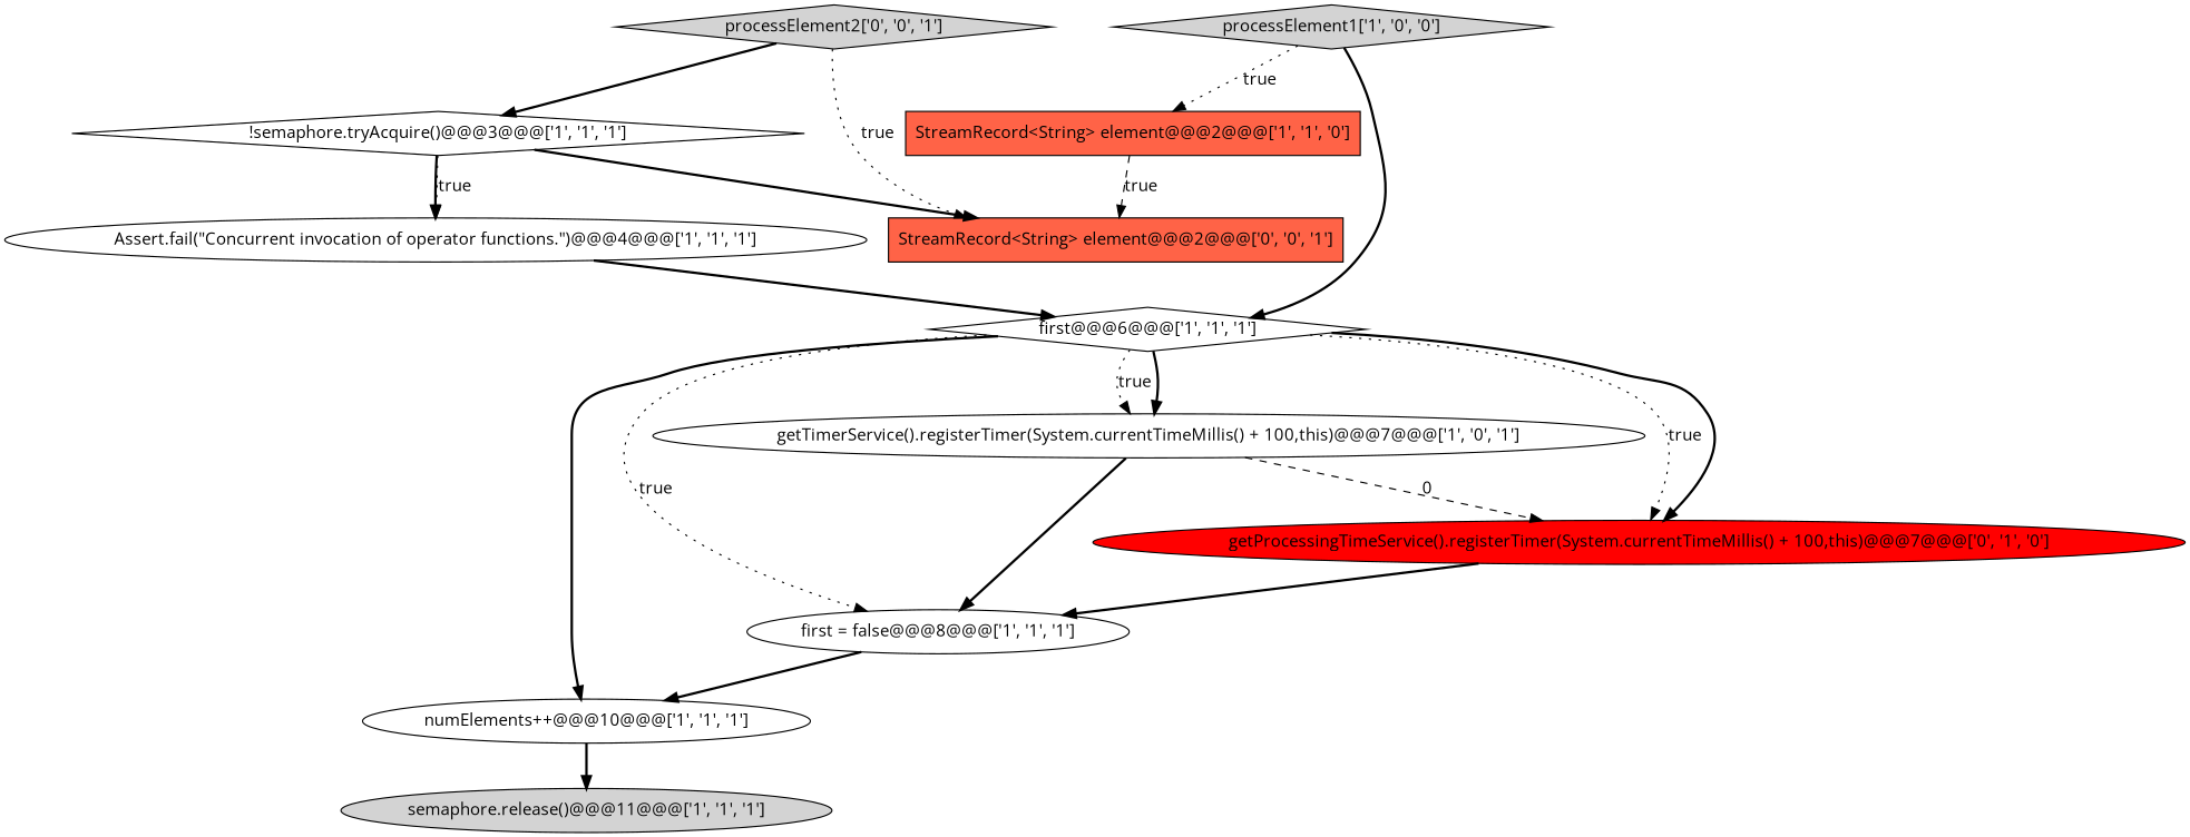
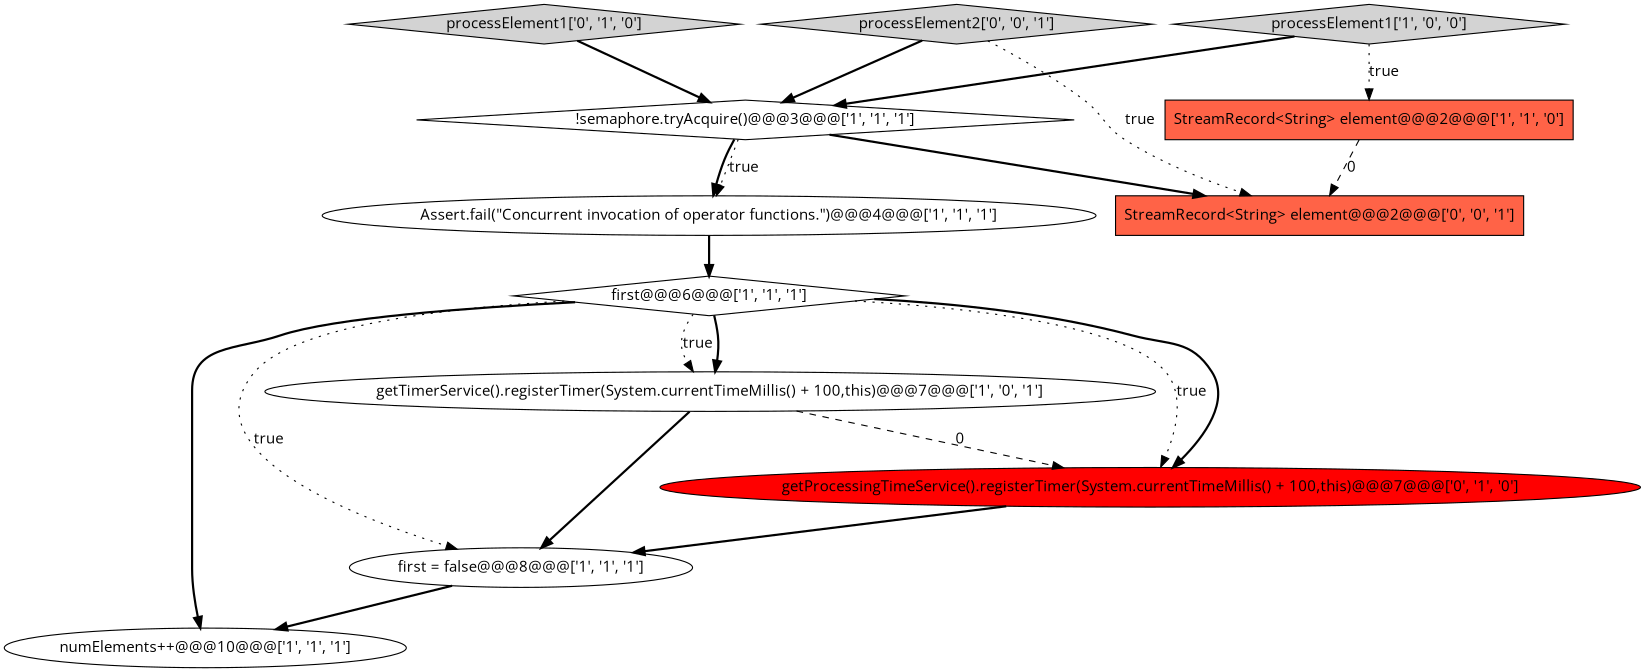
  digraph {
    fontname="Open Sans"
    node [fillcolor=white fontname="Open Sans" shape=ellipse style=filled]
    edge [fontname="Open Sans" style=bold]
    n1 [label="!semaphore.tryAcquire()@@@3@@@['1', '1', '1']" shape=diamond]
    n2 [label="Assert.fail(\"Concurrent invocation of operator functions.\")@@@4@@@['1', '1', '1']"]
    n3 [fillcolor=tomato label="StreamRecord<String> element@@@2@@@['0', '0', '1']" shape=box]
    n4 [label="first@@@6@@@['1', '1', '1']" shape=diamond]
    n5 [fillcolor=red label="getProcessingTimeService().registerTimer(System.currentTimeMillis() + 100,this)@@@7@@@['0', '1', '0']"]
    n6 [label="first = false@@@8@@@['1', '1', '1']"]
    n7 [label="getTimerService().registerTimer(System.currentTimeMillis() + 100,this)@@@7@@@['1', '0', '1']"]
    n8 [label="numElements++@@@10@@@['1', '1', '1']"]
    n9 [fillcolor=lightgray label="processElement1['1', '0', '0']" shape=diamond]
    n10 [fillcolor=tomato label="StreamRecord<String> element@@@2@@@['1', '1', '0']" shape=box]
-   n11 [fillcolor=lightgray label="semaphore.release()@@@11@@@['1', '1', '1']"]
+   n12 [fillcolor=lightgray label="processElement1['0', '1', '0']" shape=diamond]
    n13 [fillcolor=lightgray label="processElement2['0', '0', '1']" shape=diamond]
    n1 -> n2 [label=true style=dotted]
    n1 -> n2
    n1 -> n3
    n2 -> n4
    n4 -> n5 [label=true style=dotted]
    n4 -> n5
    n4 -> n6 [label=true style=dotted]
    n4 -> n7
    n4 -> n7 [label=true style=dotted]
    n4 -> n8
    n5 -> n6
    n6 -> n8
    n7 -> n5 [label=0 style=dashed]
    n7 -> n6
-   n8 -> n11
-   n9 -> n4
+   n9 -> n1
    n9 -> n10 [label=true style=dotted]
-   n10 -> n3 [label=true style=dashed]
+   n10 -> n3 [label=0 style=dashed]
+   n12 -> n1
    n13 -> n1
    n13 -> n3 [label=true style=dotted]
  }
